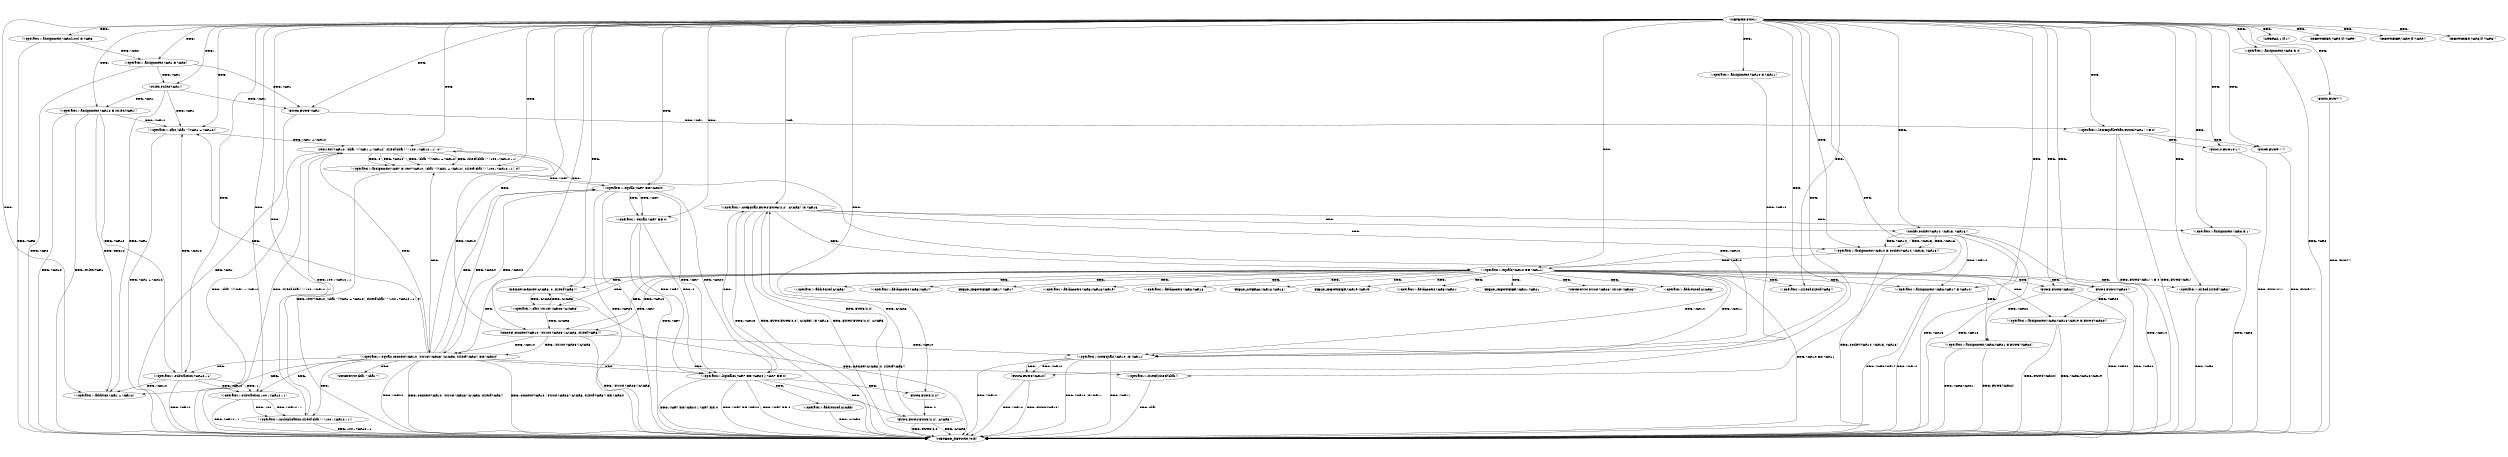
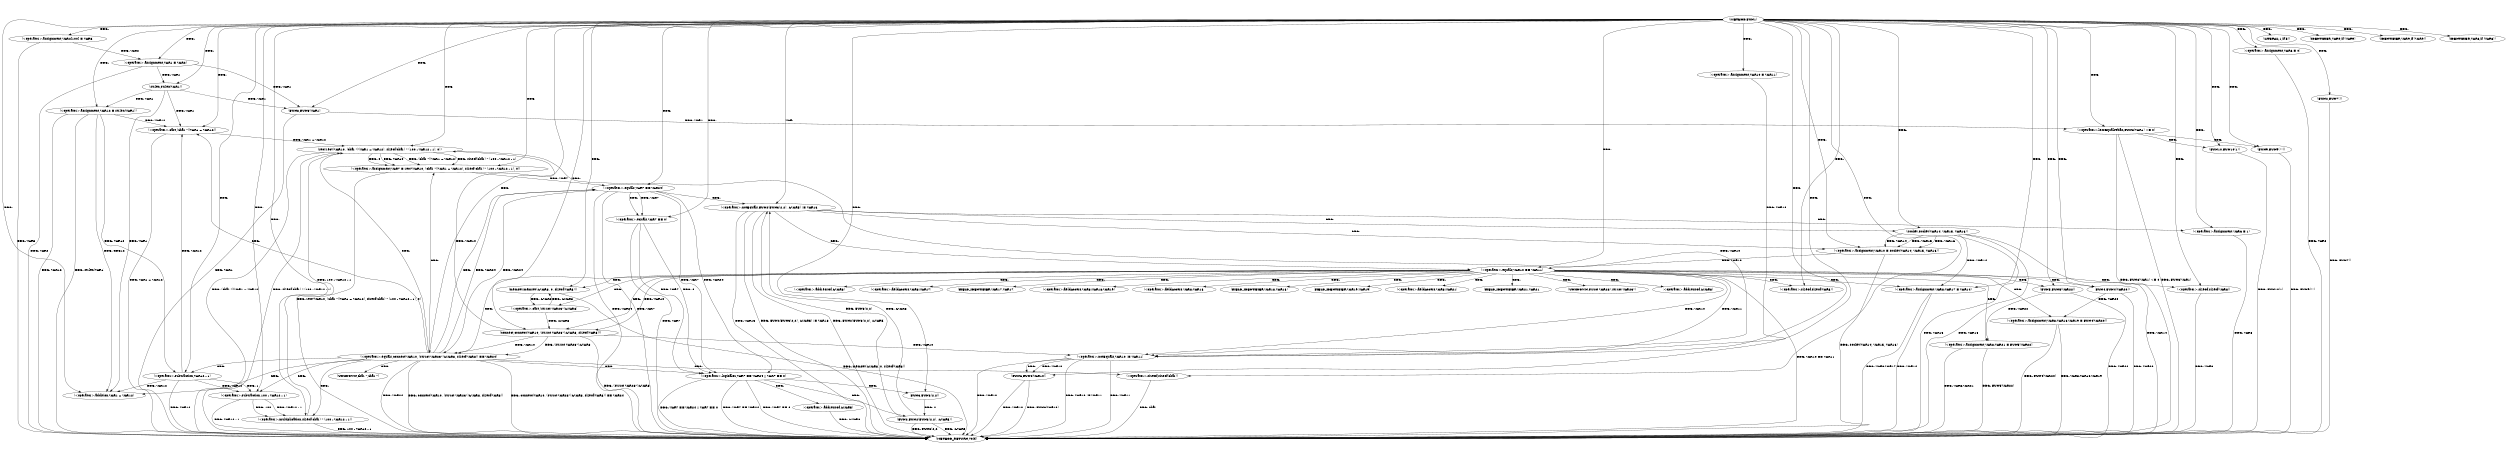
  digraph {
    n1 [label="(METHOD,FUN1)"]
    n2 [label="(<operator>.assignment,VAR2[100] = VAR3)"]
    n3 [label="(<operator>.assignment,VAR1 = VAR2)"]
-   n4 [label="(LITERAL,1,if(1))"]
+   n4 [label="(LITERAL,1,if(5))"]
    n5 [label="(<operator>.assignment,VAR6 = 0)"]
    n6 [label="(<operator>.assignment,VAR10 = VAR11)"]
    n7 [label="(<operator>.assignment,VAR12 = strlen(VAR1))"]
    n8 [label="(strlen,strlen(VAR1))"]
    n9 [label="(<operator>.notEquals,FUN2(FUN3(2,2), &VAR5) != VAR13)"]
    n10 [label="(FUN3,FUN3(2,2))"]
    n11 [label="(<operator>.assignment,VAR6 = 1)"]
    n12 [label="(<operator>.assignment,VAR10 = socket(VAR14, VAR15, VAR16))"]
    n13 [label="(socket,socket(VAR14, VAR15, VAR16))"]
    n14 [label="(<operator>.equals,VAR10 == VAR11)"]
    n15 [label="(memset,memset(&VAR8, 0, sizeof(VAR8)))"]
    n16 [label="(<operator>.sizeOf,sizeof(VAR8))"]
    n17 [label="(<operator>.assignment,VAR8.VAR17 = VAR14)"]
    n18 [label="(FUN4,FUN4(VAR20))"]
    n19 [label="(FUN5,FUN5(VAR22))"]
    n20 [label="(<operator>.equals,connect(VAR10, (struct VAR23*)&VAR8, sizeof(VAR8)) == VAR24)"]
    n21 [label="(connect,connect(VAR10, (struct VAR23*)&VAR8, sizeof(VAR8)))"]
    n22 [label="(<operator>.sizeOf,sizeof(VAR8))"]
    n23 [label="(<operator>.assignment,VAR7 = recv(VAR10, (char *)(VAR1 + VAR12), sizeof(char) * (100 - VAR12 - 1), 0))"]
    n24 [label="(recv,recv(VAR10, (char *)(VAR1 + VAR12), sizeof(char) * (100 - VAR12 - 1), 0))"]
    n25 [label="(<operator>.cast,(char *)(VAR1 + VAR12))"]
    n26 [label="(<operator>.addition,VAR1 + VAR12)"]
    n27 [label="(<operator>.multiplication,sizeof(char) * (100 - VAR12 - 1))"]
    n28 [label="(<operator>.sizeOf,sizeof(char))"]
    n29 [label="(<operator>.subtraction,100 - VAR12 - 1)"]
    n30 [label="(<operator>.subtraction,VAR12 - 1)"]
    n31 [label="(<operator>.equals,VAR7 == VAR24)"]
    n32 [label="(<operator>.equals,VAR7 == 0)"]
    n33 [label="(IDENTIFIER,VAR9,if (VAR9))"]
    n34 [label="(IDENTIFIER,VAR9,if (VAR9))"]
    n35 [label="(<operator>.notEquals,VAR10 != VAR11)"]
    n36 [label="(FUN6,FUN6(VAR10))"]
    n37 [label="(IDENTIFIER,VAR6,if (VAR6))"]
    n38 [label="(FUN2,FUN7())"]
    n39 [label="(<operator>.lessEqualsThan,FUN8(VAR1) <= 0)"]
    n40 [label="(FUN8,FUN8(VAR1))"]
    n41 [label="(FUN9,FUN9(\"\"))"]
    n42 [label="(FUN10,FUN10(1))"]
    n43 [label="(METHOD_RETURN,void)"]
    n44 [label="(FUN2,FUN2(FUN3(2,2), &VAR5))"]
    n45 [label="(<operator>.assignment,VAR8.VAR18.VAR19 = FUN4(VAR20))"]
    n46 [label="(<operator>.assignment,VAR8.VAR21 = FUN5(VAR22))"]
    n47 [label="(<operator>.cast,(struct VAR23*)&VAR8)"]
    n48 [label="(<operator>.addressOf,&VAR8)"]
    n49 [label="(<operator>.fieldAccess,VAR8.VAR17)"]
    n50 [label="(FIELD_IDENTIFIER,VAR17,VAR17)"]
    n51 [label="(<operator>.fieldAccess,VAR8.VAR18.VAR19)"]
    n52 [label="(<operator>.fieldAccess,VAR8.VAR18)"]
-   n53 [label="(FIELD_LITERAL,VAR18,VAR18)"]
+   n53 [label="(FIELD_IDENTIFIER,VAR18,VAR18)"]
    n54 [label="(FIELD_IDENTIFIER,VAR19,VAR19)"]
    n55 [label="(<operator>.fieldAccess,VAR8.VAR21)"]
    n56 [label="(FIELD_IDENTIFIER,VAR21,VAR21)"]
    n57 [label="(UNKNOWN,struct VAR23*,struct VAR23*)"]
    n58 [label="(<operator>.addressOf,&VAR8)"]
    n59 [label="(<operator>.logicalOr,VAR7 == VAR24 || VAR7 == 0)"]
    n60 [label="(UNKNOWN,char *,char *)"]
    n61 [label="(<operator>.addressOf,&VAR5)"]
    n1 -> n2 [label="DDG: "]
    n1 -> n3 [label="DDG: "]
    n1 -> n4 [label="DDG: "]
    n1 -> n5 [label="DDG: "]
    n1 -> n6 [label="DDG: "]
    n1 -> n7 [label="DDG: "]
    n1 -> n8 [label="DDG: "]
    n1 -> n9 [label="VAR: "]
    n1 -> n10 [label="DDG: "]
    n1 -> n11 [label="DDG: "]
    n1 -> n12 [label="DDG: "]
    n1 -> n13 [label="DDG: "]
    n1 -> n14 [label="DDG: "]
    n1 -> n15 [label="DDG: "]
    n1 -> n16 [label="DDG: "]
    n1 -> n17 [label="DDG: "]
    n1 -> n18 [label="DDG: "]
    n1 -> n19 [label="DDG: "]
    n1 -> n20 [label="DDG: "]
    n1 -> n21 [label="DDG: "]
    n1 -> n22 [label="DDG: "]
    n1 -> n23 [label="DDG: "]
    n1 -> n24 [label="DDG: "]
    n1 -> n25 [label="DDG: "]
    n1 -> n26 [label="DDG: "]
    n1 -> n27 [label="DDG: "]
    n1 -> n28 [label="DDG: "]
    n1 -> n29 [label="DDG: "]
    n1 -> n30 [label="DDG: "]
    n1 -> n31 [label="DDG: "]
    n1 -> n32 [label="DDG: "]
    n1 -> n33 [label="DDG: "]
    n1 -> n34 [label="DDG: "]
    n1 -> n35 [label="DDG: "]
    n1 -> n36 [label="DDG: "]
    n1 -> n37 [label="DDG: "]
    n1 -> n38 [label="DDG: "]
    n1 -> n39 [label="DDG: "]
    n1 -> n40 [label="DDG: "]
    n1 -> n41 [label="DDG: "]
    n1 -> n42 [label="DDG: "]
    n2 -> n3 [label="DDG: VAR2"]
    n2 -> n43 [label="DDG: VAR3"]
    n3 -> n8 [label="DDG: VAR1"]
    n3 -> n40 [label="DDG: VAR1"]
    n3 -> n43 [label="DDG: VAR2"]
    n5 -> n43 [label="DDG: VAR6"]
    n6 -> n35 [label="DDG: VAR10"]
    n7 -> n25 [label="DDG: VAR12"]
    n7 -> n26 [label="DDG: CDG12"]
    n7 -> n30 [label="DDG: VAR12"]
    n7 -> n43 [label="DDG: VAR12"]
    n7 -> n43 [label="DDG: strlen(VAR1)"]
    n8 -> n7 [label="DDG: VAR1"]
    n8 -> n25 [label="DDG: VAR1"]
    n8 -> n26 [label="DDG: VAR1"]
    n8 -> n40 [label="DDG: VAR1"]
    n9 -> n11 [label="CDG: "]
    n9 -> n12 [label="CDG: "]
    n9 -> n13 [label="CDG: "]
    n9 -> n14 [label="CDG: "]
    n9 -> n43 [label="DDG: VAR13"]
    n9 -> n43 [label="DDG: FUN2(FUN3(2,2), &VAR5) != VAR13"]
    n9 -> n43 [label="DDG: FUN2(FUN3(2,2), &VAR5)"]
    n10 -> n44 [label="DDG: 2"]
    n11 -> n43 [label="DDG: VAR6"]
    n12 -> n14 [label="DDG: VAR10"]
    n12 -> n43 [label="DDG: socket(VAR14, VAR15, VAR16)"]
    n13 -> n12 [label="DDG: VAR14"]
    n13 -> n12 [label="DDG: VAR15"]
    n13 -> n12 [label="DDG: VAR16"]
    n13 -> n17 [label="DDG: VAR14"]
    n13 -> n43 [label="DDG: VAR15"]
    n13 -> n43 [label="DDG: VAR16"]
    n13 -> n43 [label="DDG: VAR14"]
    n14 -> n15 [label="CDG: "]
    n14 -> n16 [label="CDG: "]
    n14 -> n17 [label="CDG: "]
    n14 -> n18 [label="CDG: "]
    n14 -> n19 [label="CDG: "]
    n14 -> n20 [label="CDG: "]
    n14 -> n21 [label="DDG: VAR10"]
    n14 -> n21 [label="CDG: "]
    n14 -> n22 [label="CDG: "]
    n14 -> n35 [label="DDG: VAR10"]
    n14 -> n35 [label="DDG: VAR11"]
    n14 -> n43 [label="DDG: VAR10 == VAR11"]
    n14 -> n45 [label="CDG: "]
    n14 -> n46 [label="CDG: "]
    n14 -> n47 [label="CDG: "]
    n14 -> n48 [label="CDG: "]
    n14 -> n49 [label="CDG: "]
    n14 -> n50 [label="CDG: "]
    n14 -> n51 [label="CDG: "]
    n14 -> n52 [label="CDG: "]
    n14 -> n53 [label="CDG: "]
    n14 -> n54 [label="CDG: "]
    n14 -> n55 [label="CDG: "]
    n14 -> n56 [label="CDG: "]
    n14 -> n57 [label="CDG: "]
    n14 -> n58 [label="CDG: "]
    n15 -> n43 [label="DDG: memset(&VAR8, 0, sizeof(VAR8))"]
    n15 -> n47 [label="DDG: &VAR8"]
    n17 -> n43 [label="DDG: VAR14"]
    n17 -> n43 [label="DDG: VAR8.VAR17"]
    n18 -> n43 [label="DDG: VAR20"]
    n18 -> n45 [label="DDG: VAR20"]
    n19 -> n43 [label="DDG: VAR22"]
    n19 -> n46 [label="DDG: VAR22"]
    n20 -> n23 [label="CDG: "]
    n20 -> n24 [label="CDG: "]
    n20 -> n25 [label="CDG: "]
    n20 -> n26 [label="CDG: "]
    n20 -> n27 [label="CDG: "]
    n20 -> n28 [label="CDG: "]
    n20 -> n29 [label="CDG: "]
    n20 -> n30 [label="CDG: "]
    n20 -> n31 [label="DDG: VAR24"]
    n20 -> n31 [label="CDG: "]
    n20 -> n43 [label="DDG: connect(VAR10, (struct VAR23*)&VAR8, sizeof(VAR8))"]
    n20 -> n43 [label="DDG: connect(VAR10, (struct VAR23*)&VAR8, sizeof(VAR8)) == VAR24"]
    n20 -> n43 [label="DDG: VAR24"]
    n20 -> n59 [label="CDG: "]
    n20 -> n60 [label="CDG: "]
    n21 -> n20 [label="DDG: VAR10"]
    n21 -> n20 [label="DDG: (struct VAR23*)&VAR8"]
    n21 -> n24 [label="DDG: VAR10"]
    n21 -> n35 [label="DDG: VAR10"]
    n21 -> n43 [label="DDG: (struct VAR23*)&VAR8"]
    n22 -> n43 [label="DDG: VAR8"]
    n23 -> n31 [label="DDG: VAR7"]
    n23 -> n43 [label="DDG: recv(VAR10, (char *)(VAR1 + VAR12), sizeof(char) * (100 - VAR12 - 1), 0)"]
    n24 -> n23 [label="DDG: VAR10"]
    n24 -> n23 [label="DDG: (char *)(VAR1 + VAR12)"]
    n24 -> n23 [label="DDG: sizeof(char) * (100 - VAR12 - 1)"]
    n24 -> n23 [label="DDG: 0"]
    n24 -> n35 [label="DDG: VAR10"]
    n24 -> n43 [label="DDG: (char *)(VAR1 + VAR12)"]
    n24 -> n43 [label="DDG: sizeof(char) * (100 - VAR12 - 1)"]
    n25 -> n24 [label="DDG: VAR1 + VAR12"]
    n25 -> n43 [label="DDG: VAR1 + VAR12"]
    n27 -> n24 [label="DDG: 100 - VAR12 - 1"]
    n27 -> n43 [label="DDG: 100 - VAR12 - 1"]
    n28 -> n43 [label="DDG: char"]
    n29 -> n27 [label="DDG: 100"]
    n29 -> n27 [label="DDG: VAR12 - 1"]
    n29 -> n43 [label="DDG: VAR12 - 1"]
    n30 -> n25 [label="DDG: VAR12"]
    n30 -> n26 [label="DDG: VAR12"]
    n30 -> n29 [label="DDG: VAR12"]
    n30 -> n29 [label="DDG: 1"]
    n30 -> n43 [label="DDG: VAR12"]
    n31 -> n20 [label="DDG: VAR24"]
    n31 -> n32 [label="DDG: VAR7"]
    n31 -> n32 [label="CDG: "]
    n31 -> n43 [label="DDG: VAR24"]
    n31 -> n43 [label="DDG: VAR7"]
    n31 -> n59 [label="DDG: VAR7"]
    n31 -> n59 [label="DDG: VAR24"]
    n32 -> n43 [label="DDG: VAR7"]
    n32 -> n59 [label="DDG: VAR7"]
    n32 -> n59 [label="DDG: 0"]
    n35 -> n36 [label="DDG: VAR10"]
    n35 -> n36 [label="CDG: "]
    n35 -> n43 [label="DDG: VAR10 != VAR11"]
    n35 -> n43 [label="DDG: VAR11"]
    n35 -> n43 [label="DDG: VAR10"]
    n36 -> n43 [label="DDG: FUN6(VAR10)"]
    n36 -> n43 [label="DDG: VAR10"]
    n38 -> n43 [label="DDG: FUN7()"]
    n39 -> n41 [label="CDG: "]
    n39 -> n42 [label="CDG: "]
    n39 -> n43 [label="DDG: FUN8(VAR1)"]
    n39 -> n43 [label="DDG: FUN8(VAR1) <= 0"]
    n40 -> n39 [label="DDG: VAR1"]
    n40 -> n43 [label="CDG: VAR1"]
    n41 -> n43 [label="DDG: FUN9(\"\")"]
    n42 -> n43 [label="DDG: FUN10(1)"]
    n44 -> n9 [label="DDG: FUN3(2,2)"]
    n44 -> n9 [label="DDG: &VAR5"]
    n44 -> n43 [label="DDG: &VAR5"]
    n44 -> n43 [label="DDG: FUN3(2,2)"]
    n45 -> n43 [label="DDG: FUN4(VAR20)"]
    n45 -> n43 [label="DDG: VAR8.VAR18.VAR19"]
    n46 -> n43 [label="DDG: FUN5(VAR22)"]
    n46 -> n43 [label="DDG: VAR8.VAR21"]
    n47 -> n15 [label="DDG: &VAR8"]
    n47 -> n21 [label="DDG: &VAR8"]
-   n59 -> n9 [label="CDG: "]
+   n31 -> n9 [label="CDG: "]
    n59 -> n10 [label="CDG: "]
    n59 -> n43 [label="DDG: VAR7 == VAR24 || VAR7 == 0"]
    n59 -> n43 [label="DDG: VAR7 == VAR24"]
    n59 -> n43 [label="DDG: VAR7 == 0"]
    n59 -> n44 [label="CDG: "]
    n59 -> n61 [label="CDG: "]
    n61 -> n43 [label="DDG: &VAR8"]
  }
